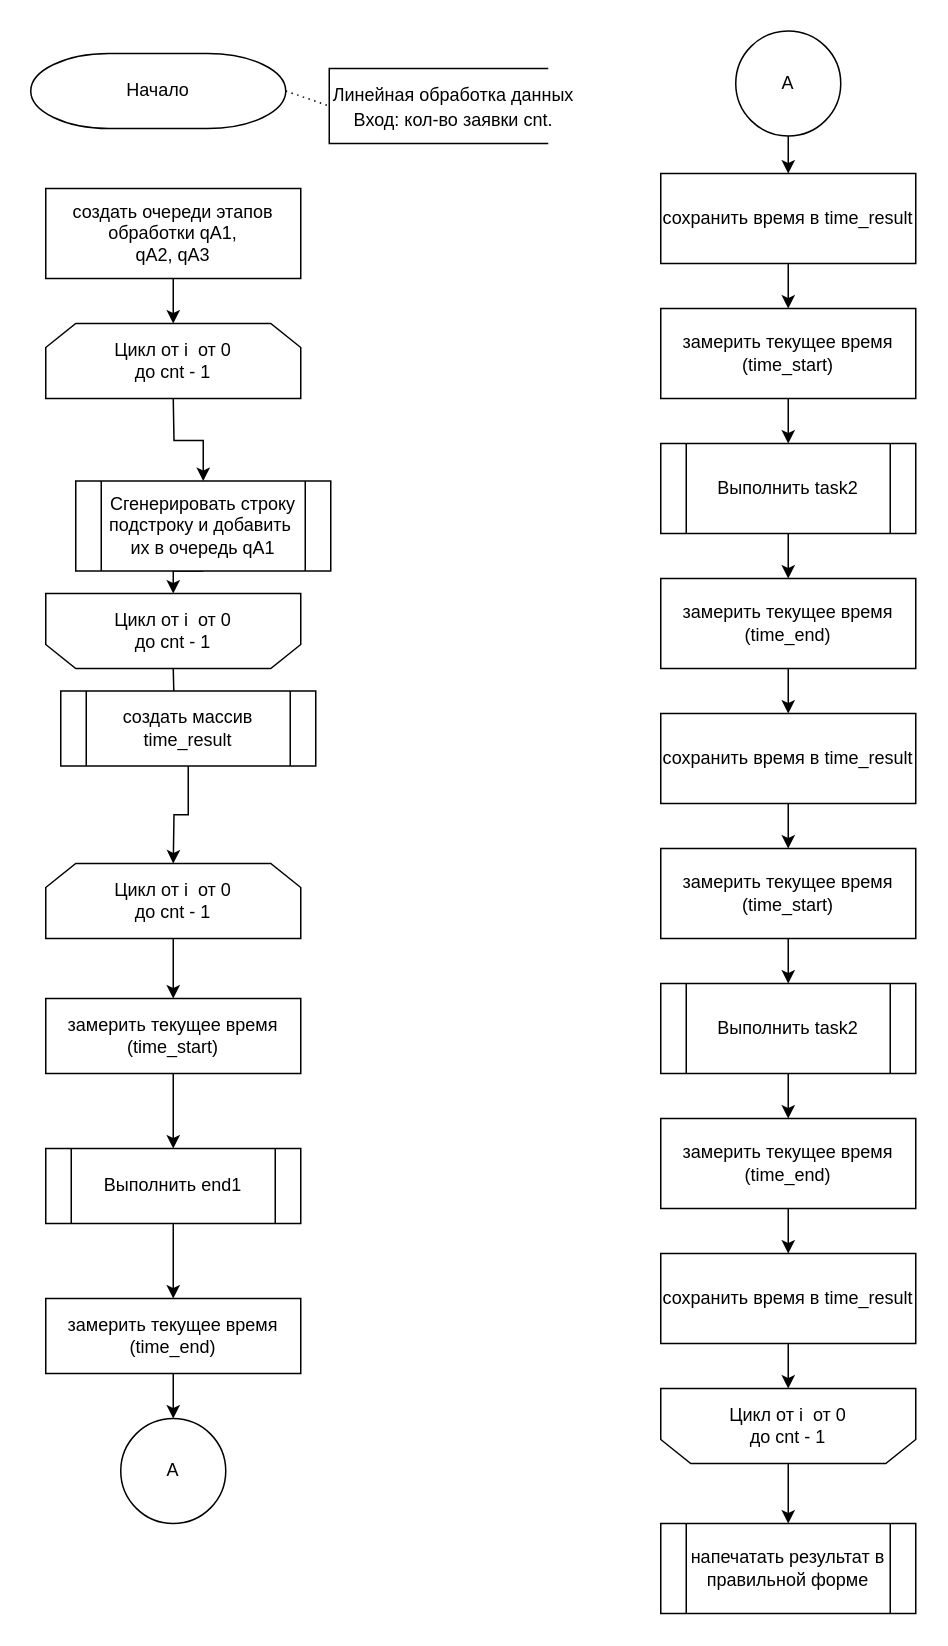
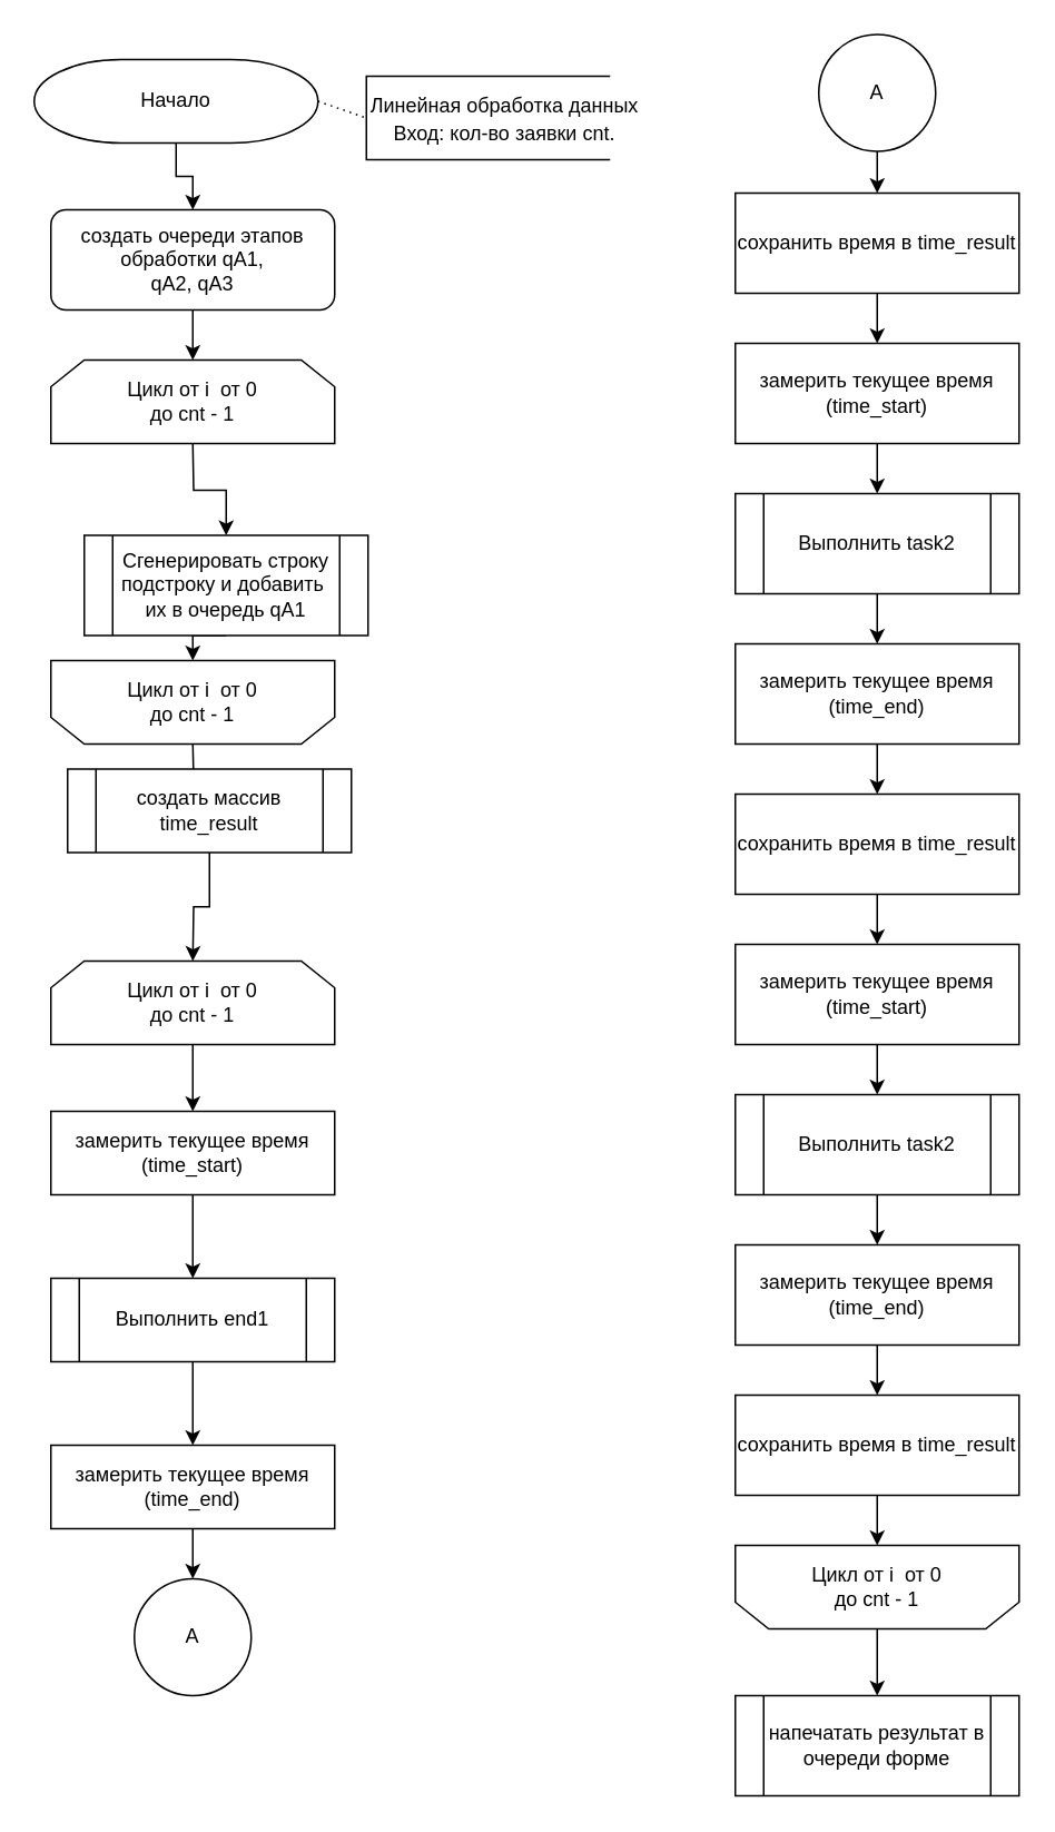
  <mxCell id="0" />
  <mxCell id="1" parent="0" />
+ <mxCell id="2" style="edgeStyle=orthogonalEdgeStyle;rounded=0;orthogonalLoop=1;jettySize=auto;html=1;exitX=0.5;exitY=1;exitDx=0;exitDy=0;exitPerimeter=0;strokeWidth=1;" parent="1" source="3" target="5" edge="1"><mxGeometry relative="1" as="geometry" /></mxCell>
  <mxCell id="3" value="Начало" style="strokeWidth=1;html=1;shape=mxgraph.flowchart.terminator;whiteSpace=wrap;rounded=0;" parent="1" vertex="1"><mxGeometry x="20" y="35" width="170" height="50" as="geometry" /></mxCell>
  <mxCell id="4" style="edgeStyle=orthogonalEdgeStyle;rounded=0;orthogonalLoop=1;jettySize=auto;html=1;exitX=0.5;exitY=1;exitDx=0;exitDy=0;strokeWidth=1;" parent="1" source="5" edge="1"><mxGeometry relative="1" as="geometry"><mxPoint x="115" y="215" as="targetPoint" /></mxGeometry></mxCell>
- <mxCell id="5" value="создать очереди этапов обработки qA1, &lt;br&gt;qA2, qA3" style="rounded=0;whiteSpace=wrap;html=1;strokeWidth=1;" parent="1" vertex="1"><mxGeometry x="30" y="125" width="170" height="60" as="geometry" /></mxCell>
+ <mxCell id="5" value="создать очереди этапов обработки qA1, &lt;br&gt;qA2, qA3" style="whiteSpace=wrap;html=1;strokeWidth=1;rounded=1;" parent="1" vertex="1"><mxGeometry x="30" y="125" width="170" height="60" as="geometry" /></mxCell>
  <mxCell id="6" style="edgeStyle=orthogonalEdgeStyle;rounded=0;orthogonalLoop=1;jettySize=auto;html=1;exitX=0.5;exitY=1;exitDx=0;exitDy=0;exitPerimeter=0;entryX=0.5;entryY=0;entryDx=0;entryDy=0;strokeWidth=1;" parent="1" target="8" edge="1"><mxGeometry relative="1" as="geometry"><mxPoint x="115" y="265" as="sourcePoint" /></mxGeometry></mxCell>
  <mxCell id="7" style="edgeStyle=orthogonalEdgeStyle;rounded=0;orthogonalLoop=1;jettySize=auto;html=1;exitX=0.5;exitY=1;exitDx=0;exitDy=0;entryX=0.5;entryY=1;entryDx=0;entryDy=0;entryPerimeter=0;strokeWidth=1;" parent="1" source="8" edge="1"><mxGeometry relative="1" as="geometry"><mxPoint x="115" y="395" as="targetPoint" /></mxGeometry></mxCell>
  <mxCell id="8" value="Сгенерировать строку подстроку и добавить&amp;nbsp; их в очередь qA1" style="shape=process;whiteSpace=wrap;html=1;backgroundOutline=1;strokeWidth=1;" parent="1" vertex="1"><mxGeometry x="50" y="320" width="170" height="60" as="geometry" /></mxCell>
  <mxCell id="9" style="edgeStyle=orthogonalEdgeStyle;rounded=0;orthogonalLoop=1;jettySize=auto;html=1;" edge="1" parent="1" target="38"><mxGeometry relative="1" as="geometry"><mxPoint x="115" y="445" as="sourcePoint" /></mxGeometry></mxCell>
  <mxCell id="10" style="edgeStyle=orthogonalEdgeStyle;rounded=0;orthogonalLoop=1;jettySize=auto;html=1;exitX=0.5;exitY=1;exitDx=0;exitDy=0;entryX=0.5;entryY=0;entryDx=0;entryDy=0;strokeWidth=1;" parent="1" source="47" target="15" edge="1"><mxGeometry relative="1" as="geometry"><mxPoint x="115" y="635" as="sourcePoint" /></mxGeometry></mxCell>
  <mxCell id="11" style="edgeStyle=orthogonalEdgeStyle;rounded=0;orthogonalLoop=1;jettySize=auto;html=1;exitX=0.5;exitY=0;exitDx=0;exitDy=0;entryX=0.5;entryY=0;entryDx=0;entryDy=0;strokeWidth=1;" parent="1" source="48" target="36" edge="1"><mxGeometry relative="1" as="geometry"><mxPoint x="525" y="985" as="sourcePoint" /></mxGeometry></mxCell>
  <mxCell id="12" style="edgeStyle=orthogonalEdgeStyle;rounded=0;orthogonalLoop=1;jettySize=auto;html=1;exitX=0.5;exitY=1;exitDx=0;exitDy=0;entryX=0.5;entryY=0;entryDx=0;entryDy=0;strokeWidth=1;" parent="1" source="13" target="17" edge="1"><mxGeometry relative="1" as="geometry" /></mxCell>
  <mxCell id="13" value="Выполнить end1" style="shape=process;whiteSpace=wrap;html=1;backgroundOutline=1;strokeWidth=1;" parent="1" vertex="1"><mxGeometry x="30" y="765" width="170" height="50" as="geometry" /></mxCell>
  <mxCell id="14" style="edgeStyle=orthogonalEdgeStyle;rounded=0;orthogonalLoop=1;jettySize=auto;html=1;exitX=0.5;exitY=1;exitDx=0;exitDy=0;entryX=0.5;entryY=0;entryDx=0;entryDy=0;strokeWidth=1;" parent="1" source="15" target="13" edge="1"><mxGeometry relative="1" as="geometry" /></mxCell>
  <mxCell id="15" value="замерить текущее время&lt;br&gt;(time_start)" style="rounded=0;whiteSpace=wrap;html=1;strokeWidth=1;" parent="1" vertex="1"><mxGeometry x="30" y="665" width="170" height="50" as="geometry" /></mxCell>
  <mxCell id="16" style="edgeStyle=orthogonalEdgeStyle;rounded=0;orthogonalLoop=1;jettySize=auto;html=1;exitX=0.5;exitY=1;exitDx=0;exitDy=0;entryX=0.5;entryY=0;entryDx=0;entryDy=0;strokeWidth=1;" parent="1" source="17" target="42" edge="1"><mxGeometry relative="1" as="geometry"><mxPoint x="115" y="955" as="targetPoint" /></mxGeometry></mxCell>
  <mxCell id="17" value="замерить текущее время&lt;br&gt;(time_end)" style="rounded=0;whiteSpace=wrap;html=1;strokeWidth=1;" parent="1" vertex="1"><mxGeometry x="30" y="865" width="170" height="50" as="geometry" /></mxCell>
  <mxCell id="18" style="edgeStyle=orthogonalEdgeStyle;rounded=0;orthogonalLoop=1;jettySize=auto;html=1;exitX=0.5;exitY=1;exitDx=0;exitDy=0;entryX=0.5;entryY=0;entryDx=0;entryDy=0;strokeWidth=1;" parent="1" source="19" target="23" edge="1"><mxGeometry relative="1" as="geometry" /></mxCell>
  <mxCell id="19" value="сохранить время в time_result" style="rounded=0;whiteSpace=wrap;html=1;strokeWidth=1;" parent="1" vertex="1"><mxGeometry x="440" y="115" width="170" height="60" as="geometry" /></mxCell>
  <mxCell id="20" style="edgeStyle=orthogonalEdgeStyle;rounded=0;orthogonalLoop=1;jettySize=auto;html=1;exitX=0.5;exitY=1;exitDx=0;exitDy=0;entryX=0.5;entryY=0;entryDx=0;entryDy=0;strokeWidth=1;" parent="1" source="21" target="25" edge="1"><mxGeometry relative="1" as="geometry" /></mxCell>
  <mxCell id="21" value="Выполнить task2" style="shape=process;whiteSpace=wrap;html=1;backgroundOutline=1;strokeWidth=1;" parent="1" vertex="1"><mxGeometry x="440" y="295" width="170" height="60" as="geometry" /></mxCell>
  <mxCell id="22" style="edgeStyle=orthogonalEdgeStyle;rounded=0;orthogonalLoop=1;jettySize=auto;html=1;exitX=0.5;exitY=1;exitDx=0;exitDy=0;entryX=0.5;entryY=0;entryDx=0;entryDy=0;strokeWidth=1;" parent="1" source="23" target="21" edge="1"><mxGeometry relative="1" as="geometry" /></mxCell>
  <mxCell id="23" value="замерить текущее время&lt;br&gt;(time_start)" style="rounded=0;whiteSpace=wrap;html=1;strokeWidth=1;" parent="1" vertex="1"><mxGeometry x="440" y="205" width="170" height="60" as="geometry" /></mxCell>
  <mxCell id="24" style="edgeStyle=orthogonalEdgeStyle;rounded=0;orthogonalLoop=1;jettySize=auto;html=1;exitX=0.5;exitY=1;exitDx=0;exitDy=0;entryX=0.5;entryY=0;entryDx=0;entryDy=0;strokeWidth=1;" parent="1" source="25" target="27" edge="1"><mxGeometry relative="1" as="geometry" /></mxCell>
  <mxCell id="25" value="замерить текущее время&lt;br&gt;(time_end)" style="rounded=0;whiteSpace=wrap;html=1;strokeWidth=1;" parent="1" vertex="1"><mxGeometry x="440" y="385" width="170" height="60" as="geometry" /></mxCell>
  <mxCell id="26" style="edgeStyle=orthogonalEdgeStyle;rounded=0;orthogonalLoop=1;jettySize=auto;html=1;exitX=0.5;exitY=1;exitDx=0;exitDy=0;entryX=0.5;entryY=0;entryDx=0;entryDy=0;strokeWidth=1;" parent="1" source="27" target="31" edge="1"><mxGeometry relative="1" as="geometry" /></mxCell>
  <mxCell id="27" value="сохранить время в time_result" style="rounded=0;whiteSpace=wrap;html=1;strokeWidth=1;" parent="1" vertex="1"><mxGeometry x="440" y="475" width="170" height="60" as="geometry" /></mxCell>
  <mxCell id="28" style="edgeStyle=orthogonalEdgeStyle;rounded=0;orthogonalLoop=1;jettySize=auto;html=1;exitX=0.5;exitY=1;exitDx=0;exitDy=0;entryX=0.5;entryY=0;entryDx=0;entryDy=0;strokeWidth=1;" parent="1" source="29" target="33" edge="1"><mxGeometry relative="1" as="geometry" /></mxCell>
  <mxCell id="29" value="Выполнить task2" style="shape=process;whiteSpace=wrap;html=1;backgroundOutline=1;strokeWidth=1;" parent="1" vertex="1"><mxGeometry x="440" y="655" width="170" height="60" as="geometry" /></mxCell>
  <mxCell id="30" style="edgeStyle=orthogonalEdgeStyle;rounded=0;orthogonalLoop=1;jettySize=auto;html=1;exitX=0.5;exitY=1;exitDx=0;exitDy=0;entryX=0.5;entryY=0;entryDx=0;entryDy=0;strokeWidth=1;" parent="1" source="31" target="29" edge="1"><mxGeometry relative="1" as="geometry" /></mxCell>
  <mxCell id="31" value="замерить текущее время&lt;br&gt;(time_start)" style="rounded=0;whiteSpace=wrap;html=1;strokeWidth=1;" parent="1" vertex="1"><mxGeometry x="440" y="565" width="170" height="60" as="geometry" /></mxCell>
  <mxCell id="32" style="edgeStyle=orthogonalEdgeStyle;rounded=0;orthogonalLoop=1;jettySize=auto;html=1;exitX=0.5;exitY=1;exitDx=0;exitDy=0;entryX=0.5;entryY=0;entryDx=0;entryDy=0;strokeWidth=1;" parent="1" source="33" target="35" edge="1"><mxGeometry relative="1" as="geometry" /></mxCell>
  <mxCell id="33" value="замерить текущее время&lt;br&gt;(time_end)" style="rounded=0;whiteSpace=wrap;html=1;strokeWidth=1;" parent="1" vertex="1"><mxGeometry x="440" y="745" width="170" height="60" as="geometry" /></mxCell>
  <mxCell id="34" style="edgeStyle=orthogonalEdgeStyle;rounded=0;orthogonalLoop=1;jettySize=auto;html=1;exitX=0.5;exitY=1;exitDx=0;exitDy=0;entryX=0.5;entryY=1;entryDx=0;entryDy=0;entryPerimeter=0;strokeWidth=1;" parent="1" source="35" edge="1"><mxGeometry relative="1" as="geometry"><mxPoint x="525" y="925" as="targetPoint" /></mxGeometry></mxCell>
  <mxCell id="35" value="сохранить время в time_result" style="rounded=0;whiteSpace=wrap;html=1;strokeWidth=1;" parent="1" vertex="1"><mxGeometry x="440" y="835" width="170" height="60" as="geometry" /></mxCell>
- <mxCell id="36" value="напечатать результат в правильной форме" style="shape=process;whiteSpace=wrap;html=1;backgroundOutline=1;strokeWidth=1;" parent="1" vertex="1"><mxGeometry x="440" y="1015" width="170" height="60" as="geometry" /></mxCell>
+ <mxCell id="36" value="напечатать результат в очереди форме" style="shape=process;whiteSpace=wrap;html=1;backgroundOutline=1;strokeWidth=1;" parent="1" vertex="1"><mxGeometry x="440" y="1015" width="170" height="60" as="geometry" /></mxCell>
  <mxCell id="37" style="edgeStyle=orthogonalEdgeStyle;rounded=0;orthogonalLoop=1;jettySize=auto;html=1;" edge="1" parent="1" source="38"><mxGeometry relative="1" as="geometry"><mxPoint x="115" y="575" as="targetPoint" /></mxGeometry></mxCell>
  <mxCell id="38" value="создать массив time_result" style="shape=process;whiteSpace=wrap;html=1;backgroundOutline=1;strokeWidth=1;" parent="1" vertex="1"><mxGeometry x="40" y="460" width="170" height="50" as="geometry" /></mxCell>
  <mxCell id="39" value="" style="strokeWidth=1;html=1;shape=mxgraph.flowchart.annotation_1;align=left;pointerEvents=1;" parent="1" vertex="1"><mxGeometry x="219" y="45" width="146" height="50" as="geometry" /></mxCell>
  <mxCell id="40" value="&lt;font style=&quot;font-size: 12px;&quot;&gt;Линейная обработка данных&lt;br style=&quot;border-color: var(--border-color); text-align: left;&quot;&gt;&lt;span style=&quot;text-align: left;&quot;&gt;Вход:&amp;nbsp;&lt;/span&gt;&lt;span style=&quot;text-align: left;&quot;&gt;кол-во заявки cnt.&lt;/span&gt;&lt;/font&gt;" style="text;html=1;strokeColor=none;fillColor=none;align=center;verticalAlign=middle;whiteSpace=wrap;rounded=0;fontSize=14;strokeWidth=1;" parent="1" vertex="1"><mxGeometry x="219" y="40" width="166" height="60" as="geometry" /></mxCell>
  <mxCell id="41" value="" style="endArrow=none;dashed=1;html=1;dashPattern=1 3;strokeWidth=1;rounded=0;fontSize=14;exitX=1;exitY=0.5;exitDx=0;exitDy=0;exitPerimeter=0;entryX=0;entryY=0.5;entryDx=0;entryDy=0;entryPerimeter=0;" parent="1" source="3" target="39" edge="1"><mxGeometry width="50" height="50" relative="1" as="geometry"><mxPoint x="565" y="405" as="sourcePoint" /><mxPoint x="615" y="355" as="targetPoint" /></mxGeometry></mxCell>
  <mxCell id="42" value="A" style="ellipse;whiteSpace=wrap;html=1;aspect=fixed;" vertex="1" parent="1"><mxGeometry x="80" y="945" width="70" height="70" as="geometry" /></mxCell>
  <mxCell id="43" style="edgeStyle=orthogonalEdgeStyle;rounded=0;orthogonalLoop=1;jettySize=auto;html=1;entryX=0.5;entryY=0;entryDx=0;entryDy=0;" edge="1" parent="1" source="44" target="19"><mxGeometry relative="1" as="geometry" /></mxCell>
  <mxCell id="44" value="A" style="ellipse;whiteSpace=wrap;html=1;aspect=fixed;" vertex="1" parent="1"><mxGeometry x="490" y="20" width="70" height="70" as="geometry" /></mxCell>
  <mxCell id="45" value="Цикл от i&amp;nbsp; от 0&lt;br style=&quot;border-color: var(--border-color);&quot;&gt;до cnt - 1" style="shape=loopLimit;whiteSpace=wrap;html=1;" vertex="1" parent="1"><mxGeometry x="30" y="215" width="170" height="50" as="geometry" /></mxCell>
  <mxCell id="46" value="Цикл от i&amp;nbsp; от 0&lt;br style=&quot;border-color: var(--border-color);&quot;&gt;до cnt - 1" style="shape=loopLimit;whiteSpace=wrap;html=1;direction=west;" vertex="1" parent="1"><mxGeometry x="30" y="395" width="170" height="50" as="geometry" /></mxCell>
  <mxCell id="47" value="Цикл от i&amp;nbsp; от 0&lt;br style=&quot;border-color: var(--border-color);&quot;&gt;до cnt - 1" style="shape=loopLimit;whiteSpace=wrap;html=1;" vertex="1" parent="1"><mxGeometry x="30" y="575" width="170" height="50" as="geometry" /></mxCell>
  <mxCell id="48" value="Цикл от i&amp;nbsp; от 0&lt;br style=&quot;border-color: var(--border-color);&quot;&gt;до cnt - 1" style="shape=loopLimit;whiteSpace=wrap;html=1;direction=west;" vertex="1" parent="1"><mxGeometry x="440" y="925" width="170" height="50" as="geometry" /></mxCell>
